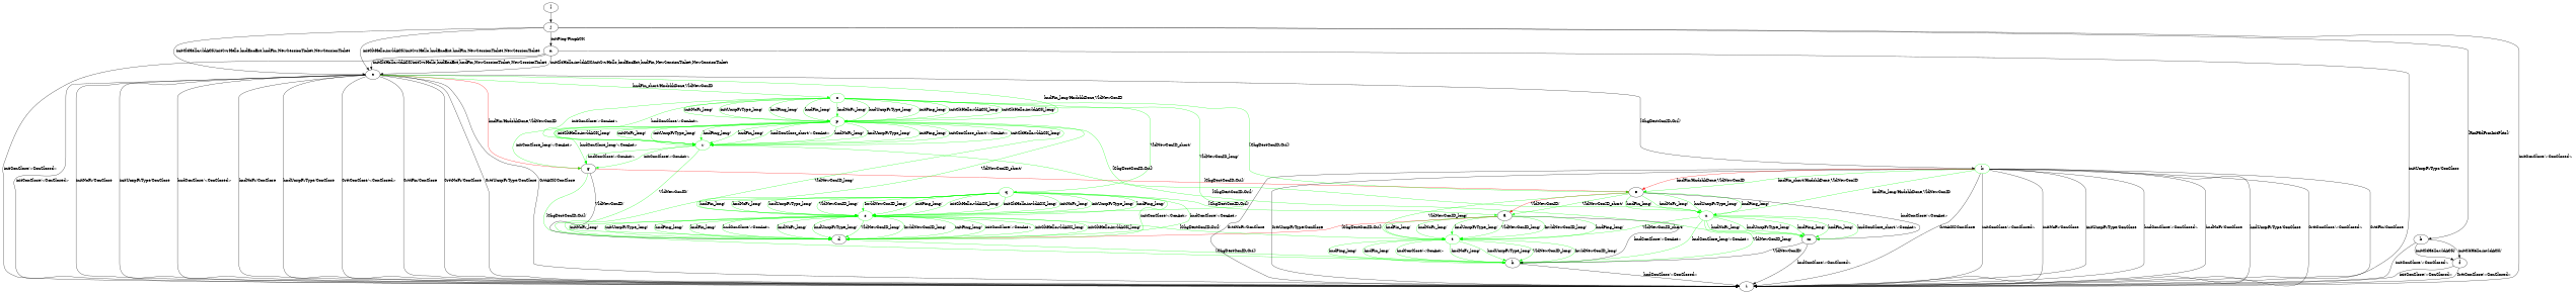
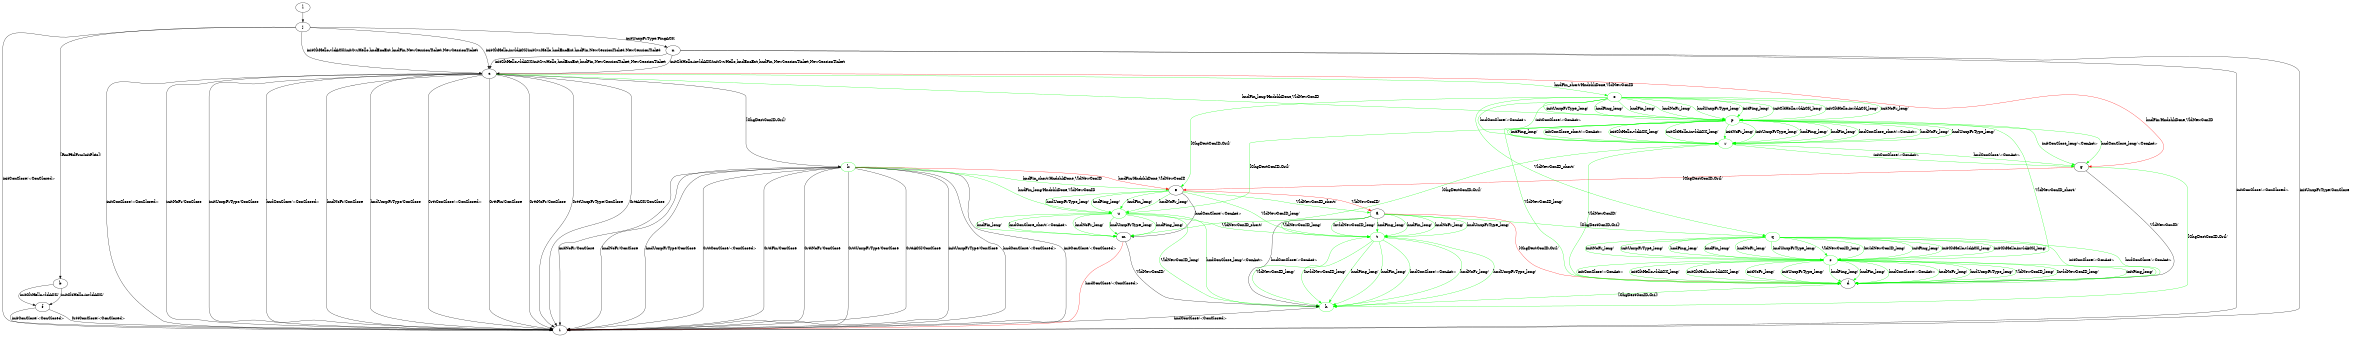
  digraph {
    edge [color=green]
    a
-   h
+   h [color=green]
    t [color=green]
    d
    i
    b
    f
    c
    g
    k [color=green]
    o [color=green]
    p [color=green]
    e
    u [color=green]
    q [color=green]
    r [color=green]
    s [color=green]
    m
    j
    n
    l
    a -> h [label="hndConClose/<ConAct> " color=""]
    a -> t [label="hndPing_long/ "]
    a -> t [label="hndFin_long/ "]
    a -> t [label="hndNoFr_long/ "]
    a -> t [label="hndUnxpFrType_long/ "]
    a -> t [label="VldNewConID_long/ "]
    a -> t [label="InvldNewConID_long/ "]
    a -> d [color=red label="[ChgDestConID-Ori]/ "]
    h -> i [label="hndConClose/<ConClosed> " color=""]
    t -> h [label="hndPing_long/ "]
    t -> h [label="hndFin_long/ "]
    t -> h [label="hndConClose/<ConAct> "]
    t -> h [label="hndNoFr_long/ "]
    t -> h [label="hndUnxpFrType_long/ "]
    t -> h [label="VldNewConID_long/ "]
    t -> h [label="InvldNewConID_long/ "]
    d -> h [label="[ChgDestConID-Ori]/ "]
-   b -> i [label="initConClose/<ConClosed> " color=""]
    b -> f [label="initCltHello-vldACK/ " color=""]
    b -> f [label="initCltHello-invldACK/ " color=""]
    f -> i [label="initConClose/<ConClosed> " color=""]
    f -> i [label="0rttConClose/<ConClosed> " color=""]
    c -> i [label="initConClose/<ConClosed> " color=""]
    c -> i [label="initNoFr/ConClose " color=""]
    c -> i [label="initUnxpFrType/ConClose " color=""]
    c -> i [label="hndConClose/<ConClosed> " color=""]
    c -> i [label="hndNoFr/ConClose " color=""]
    c -> i [label="hndUnxpFrType/ConClose " color=""]
    c -> i [label="0rttConClose/<ConClosed> " color=""]
    c -> i [label="0rttFin/ConClose " color=""]
    c -> i [label="0rttNoFr/ConClose " color=""]
    c -> i [label="0rttUnxpFrType/ConClose " color=""]
    c -> i [label="0rttACK/ConClose " color=""]
    c -> g [color=red label="hndFin/HndshkDone,VldNewConID "]
    c -> k [label="[ChgDestConID-Ori]/ " color=""]
    c -> o [label="hndFin_short/HndshkDone,VldNewConID "]
    c -> p [label="hndFin_long/HndshkDone,VldNewConID "]
    g -> h [label="[ChgDestConID-Ori]/ "]
    g -> d [label="VldNewConID/ " color=""]
    g -> e [color=red label="[ChgDestConID-Ori]/ "]
    k -> i [label="initConClose/<ConClosed> " color=""]
    k -> i [label="initNoFr/ConClose " color=""]
    k -> i [label="initUnxpFrType/ConClose " color=""]
    k -> i [label="hndConClose/<ConClosed> " color=""]
    k -> i [label="hndNoFr/ConClose " color=""]
    k -> i [label="hndUnxpFrType/ConClose " color=""]
    k -> i [label="0rttConClose/<ConClosed> " color=""]
    k -> i [label="0rttFin/ConClose " color=""]
    k -> i [label="0rttNoFr/ConClose " color=""]
    k -> i [label="0rttUnxpFrType/ConClose " color=""]
    k -> i [label="0rttACK/ConClose " color=""]
    k -> e [label="hndFin_short/HndshkDone,VldNewConID "]
    k -> e [color=red label="hndFin/HndshkDone,VldNewConID "]
    k -> u [label="hndFin_long/HndshkDone,VldNewConID "]
    o -> p [label="initPing_long/ "]
    o -> p [label="initCltHello-vldACK_long/ "]
    o -> p [label="initCltHello-invldACK_long/ "]
    o -> p [label="initNoFr_long/ "]
    o -> p [label="initUnxpFrType_long/ "]
    o -> p [label="hndPing_long/ "]
    o -> p [label="hndFin_long/ "]
    o -> p [label="hndNoFr_long/ "]
    o -> p [label="hndUnxpFrType_long/ "]
    o -> e [label="[ChgDestConID-Ori]/ "]
    o -> q [label="VldNewConID_short/ "]
    o -> r [label="initConClose/<ConAct> "]
    o -> r [label="hndConClose/<ConAct> "]
-   o -> s [label="VldNewConID_long/ "]
    p -> d [label="VldNewConID_long/ "]
    p -> g [label="initConClose_long/<ConAct> "]
    p -> g [label="hndConClose_long/<ConAct> "]
    p -> u [label="[ChgDestConID-Ori]/ "]
    p -> r [label="initPing_long/ "]
    p -> r [label="initConClose_short/<ConAct> "]
    p -> r [label="initCltHello-vldACK_long/ "]
    p -> r [label="initCltHello-invldACK_long/ "]
    p -> r [label="initNoFr_long/ "]
    p -> r [label="initUnxpFrType_long/ "]
    p -> r [label="hndPing_long/ "]
    p -> r [label="hndFin_long/ "]
    p -> r [label="hndConClose_short/<ConAct> "]
    p -> r [label="hndNoFr_long/ "]
    p -> r [label="hndUnxpFrType_long/ "]
    p -> s [label="VldNewConID_short/ "]
    e -> a [label="VldNewConID_short/ "]
    e -> a [color=red label="VldNewConID/ "]
    e -> t [label="VldNewConID_long/ "]
    e -> u [label="hndPing_long/ "]
    e -> u [label="hndFin_long/ "]
    e -> u [label="hndNoFr_long/ "]
    e -> u [label="hndUnxpFrType_long/ "]
    e -> m [label="hndConClose/<ConAct> " color=""]
    u -> h [label="hndConClose_long/<ConAct> "]
    u -> h [label="VldNewConID_long/ "]
    u -> t [label="VldNewConID_short/ "]
    u -> m [label="hndPing_long/ "]
    u -> m [label="hndFin_long/ "]
    u -> m [label="hndConClose_short/<ConAct> "]
    u -> m [label="hndNoFr_long/ "]
    u -> m [label="hndUnxpFrType_long/ "]
-   q -> a [label="[ChgDestConID-Ori]/ "]
+   a -> q [label="[ChgDestConID-Ori]/ "]
    q -> d [label="initConClose/<ConAct> "]
    q -> d [label="hndConClose/<ConAct> "]
    q -> s [label="initPing_long/ "]
    q -> s [label="initCltHello-vldACK_long/ "]
    q -> s [label="initCltHello-invldACK_long/ "]
    q -> s [label="initNoFr_long/ "]
    q -> s [label="initUnxpFrType_long/ "]
    q -> s [label="hndPing_long/ "]
    q -> s [label="hndFin_long/ "]
    q -> s [label="hndNoFr_long/ "]
    q -> s [label="hndUnxpFrType_long/ "]
    q -> s [label="VldNewConID_long/ "]
    q -> s [label="InvldNewConID_long/ "]
    r -> d [label="VldNewConID/ "]
    r -> g [label="initConClose/<ConAct> "]
    r -> g [label="hndConClose/<ConAct> "]
    r -> m [label="[ChgDestConID-Ori]/ "]
-   s -> t [label="[ChgDestConID-Ori]/ "]
    s -> d [label="initPing_long/ "]
    s -> d [label="initConClose/<ConAct> "]
    s -> d [label="initCltHello-vldACK_long/ "]
    s -> d [label="initCltHello-invldACK_long/ "]
    s -> d [label="initNoFr_long/ "]
    s -> d [label="initUnxpFrType_long/ "]
    s -> d [label="hndPing_long/ "]
    s -> d [label="hndFin_long/ "]
    s -> d [label="hndConClose/<ConAct> "]
    s -> d [label="hndNoFr_long/ "]
    s -> d [label="hndUnxpFrType_long/ "]
    s -> d [label="VldNewConID_long/ "]
    s -> d [label="InvldNewConID_long/ "]
    m -> h [label="VldNewConID/ " color=""]
-   m -> i [label="hndConClose/<ConClosed> " color=""]
+   m -> i [label="hndConClose/<ConClosed> " color=red]
    j -> i [label="initConClose/<ConClosed> " color=""]
    j -> b [label="[RmPadFrmInitPkts]/ " color=""]
    j -> c [label="initCltHello-vldACK/initSvrHello,hndEncExt,hndFin,NewSessionTicket,NewSessionTicket " color=""]
    j -> c [label="initCltHello-invldACK/initSvrHello,hndEncExt,hndFin,NewSessionTicket,NewSessionTicket " color=""]
-   j -> n [label="initPing/PingACK " color=""]
+   j -> n [label="initUnxpFrType/PingACK " color=""]
    n -> i [label="initConClose/<ConClosed> " color=""]
    n -> i [label="initUnxpFrType/ConClose " color=""]
    n -> c [label="initCltHello-vldACK/initSvrHello,hndEncExt,hndFin,NewSessionTicket,NewSessionTicket " color=""]
    n -> c [label="initCltHello-invldACK/initSvrHello,hndEncExt,hndFin,NewSessionTicket,NewSessionTicket " color=""]
    l -> j [color=""]
  }
